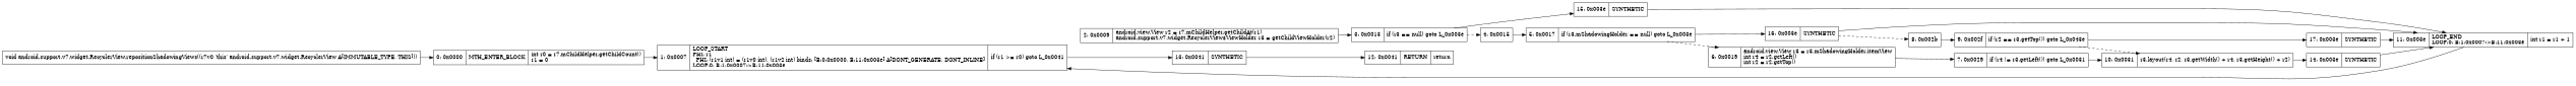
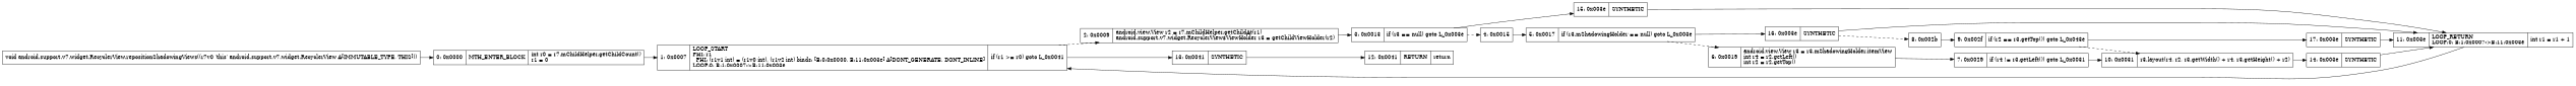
  digraph {
    rankdir=LR
    node [shape=record]
    n1 [label="{0\:\ 0x0000|MTH_ENTER_BLOCK\l|int r0 = r7.mChildHelper.getChildCount()\lr1 = 0\l}"]
    n2 [label="{1\:\ 0x0007|LOOP_START\lPHI: r1 \l  PHI: (r1v1 int) = (r1v0 int), (r1v2 int) binds: [B:0:0x0000, B:11:0x003e] A[DONT_GENERATE, DONT_INLINE]\lLOOP:0: B:1:0x0007\-\>B:11:0x003e\l|if (r1 \>= r0) goto L_0x0041\l}"]
    n3 [label="{2\:\ 0x0009|android.view.View r2 = r7.mChildHelper.getChildAt(r1)\landroid.support.v7.widget.RecyclerView$ViewHolder r3 = getChildViewHolder(r2)\l}"]
    n4 [label="{13\:\ 0x0041|SYNTHETIC\l}"]
    n5 [label="{3\:\ 0x0013|if (r3 == null) goto L_0x003e\l}"]
    n6 [label="{12\:\ 0x0041|RETURN\l|return\l}"]
    n7 [label="{4\:\ 0x0015}"]
    n8 [label="{15\:\ 0x003e|SYNTHETIC\l}"]
    n9 [label="{5\:\ 0x0017|if (r3.mShadowingHolder == null) goto L_0x003e\l}"]
-   n10 [label="{11\:\ 0x003e|LOOP_END\lLOOP:0: B:1:0x0007\-\>B:11:0x003e\l|int r1 = r1 + 1\l}"]
+   n10 [label="{11\:\ 0x003e|LOOP_RETURN\lLOOP:0: B:1:0x0007\-\>B:11:0x003e\l|int r1 = r1 + 1\l}"]
    n11 [label="{6\:\ 0x0019|android.view.View r3 = r3.mShadowingHolder.itemView\lint r4 = r2.getLeft()\lint r2 = r2.getTop()\l}"]
    n12 [label="{16\:\ 0x003e|SYNTHETIC\l}"]
    n13 [label="{7\:\ 0x0029|if (r4 != r3.getLeft()) goto L_0x0031\l}"]
    n14 [label="{8\:\ 0x002b}"]
    n15 [label="{10\:\ 0x0031|r3.layout(r4, r2, r3.getWidth() + r4, r3.getHeight() + r2)\l}"]
    n16 [label="{9\:\ 0x002f|if (r2 == r3.getTop()) goto L_0x043e\l}"]
    n17 [label="{14\:\ 0x003e|SYNTHETIC\l}"]
    n18 [label="{17\:\ 0x003e|SYNTHETIC\l}"]
    n19 [label="{void android.support.v7.widget.RecyclerView.repositionShadowingViews((r7v0 'this' android.support.v7.widget.RecyclerView A[IMMUTABLE_TYPE, THIS])) }"]
    n1 -> n2
+   n2 -> n3 [style=dashed]
    n2 -> n4
    n3 -> n5
    n4 -> n6
    n5 -> n7 [style=dashed]
    n5 -> n8
    n7 -> n9
    n8 -> n10
    n9 -> n11 [style=dashed]
    n9 -> n12
    n10 -> n2
    n11 -> n13
    n12 -> n10
    n12 -> n14 [style=dashed]
    n13 -> n15
    n14 -> n16
    n15 -> n17
    n16 -> n15 [style=dashed]
    n16 -> n18
    n17 -> n10
    n18 -> n10
    n19 -> n1
  }
